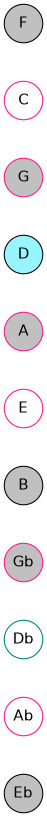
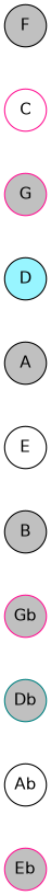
  graph {
    mindist=.1
    node [color=black fillcolor=gray fontname=Helvetica margin=0 shape=circle style=filled]
    edge [style=invis]
-   E [color=deeppink fillcolor=white]
+   E [fillcolor=white]
    B
    Gb [color=deeppink]
-   Db [color=teal fillcolor=white]
-   Ab [color=deeppink fillcolor=white]
-   Eb
+   Db [color=teal]
+   Ab [fillcolor=white]
+   Eb [color=deeppink]
    F
    C [color=deeppink fillcolor=white]
    G [color=deeppink]
    D [fillcolor=cadetblue1]
-   A [color=deeppink]
+   A
    subgraph sub_1 {
      E
      B
      Gb
      Db
      Ab
      Eb
      F
      C
      G
      D
      A
    }
    E -- B
    B -- Gb
    Gb -- Db
    Db -- Ab
    Ab -- Eb
    F -- C
    C -- G
    G -- D
    D -- A
    A -- E
  }
